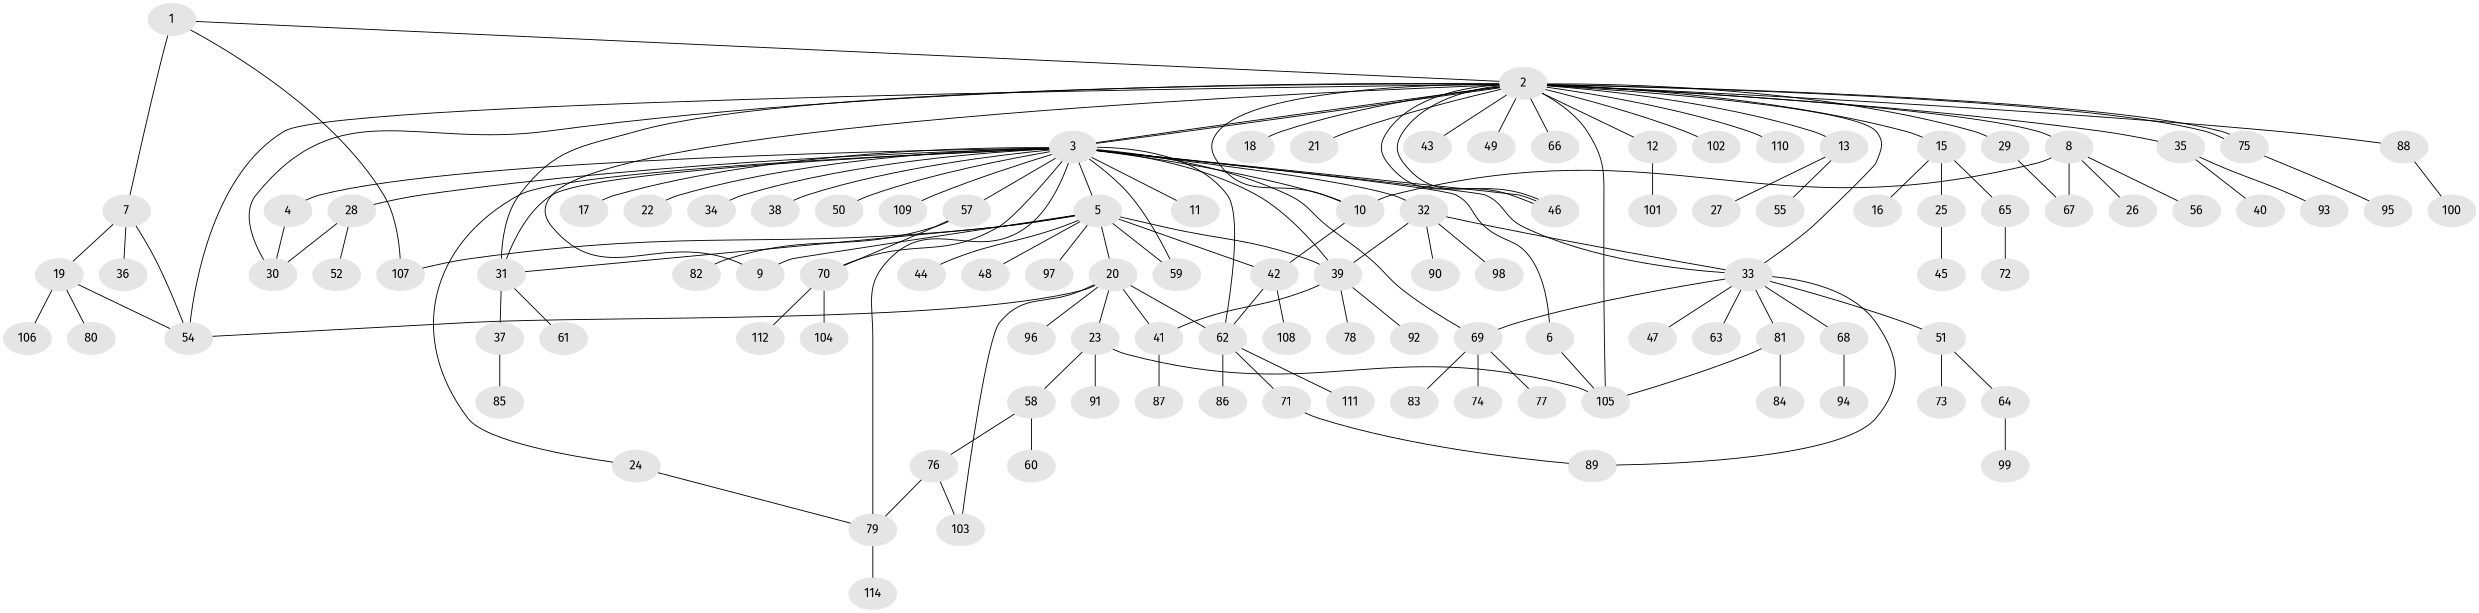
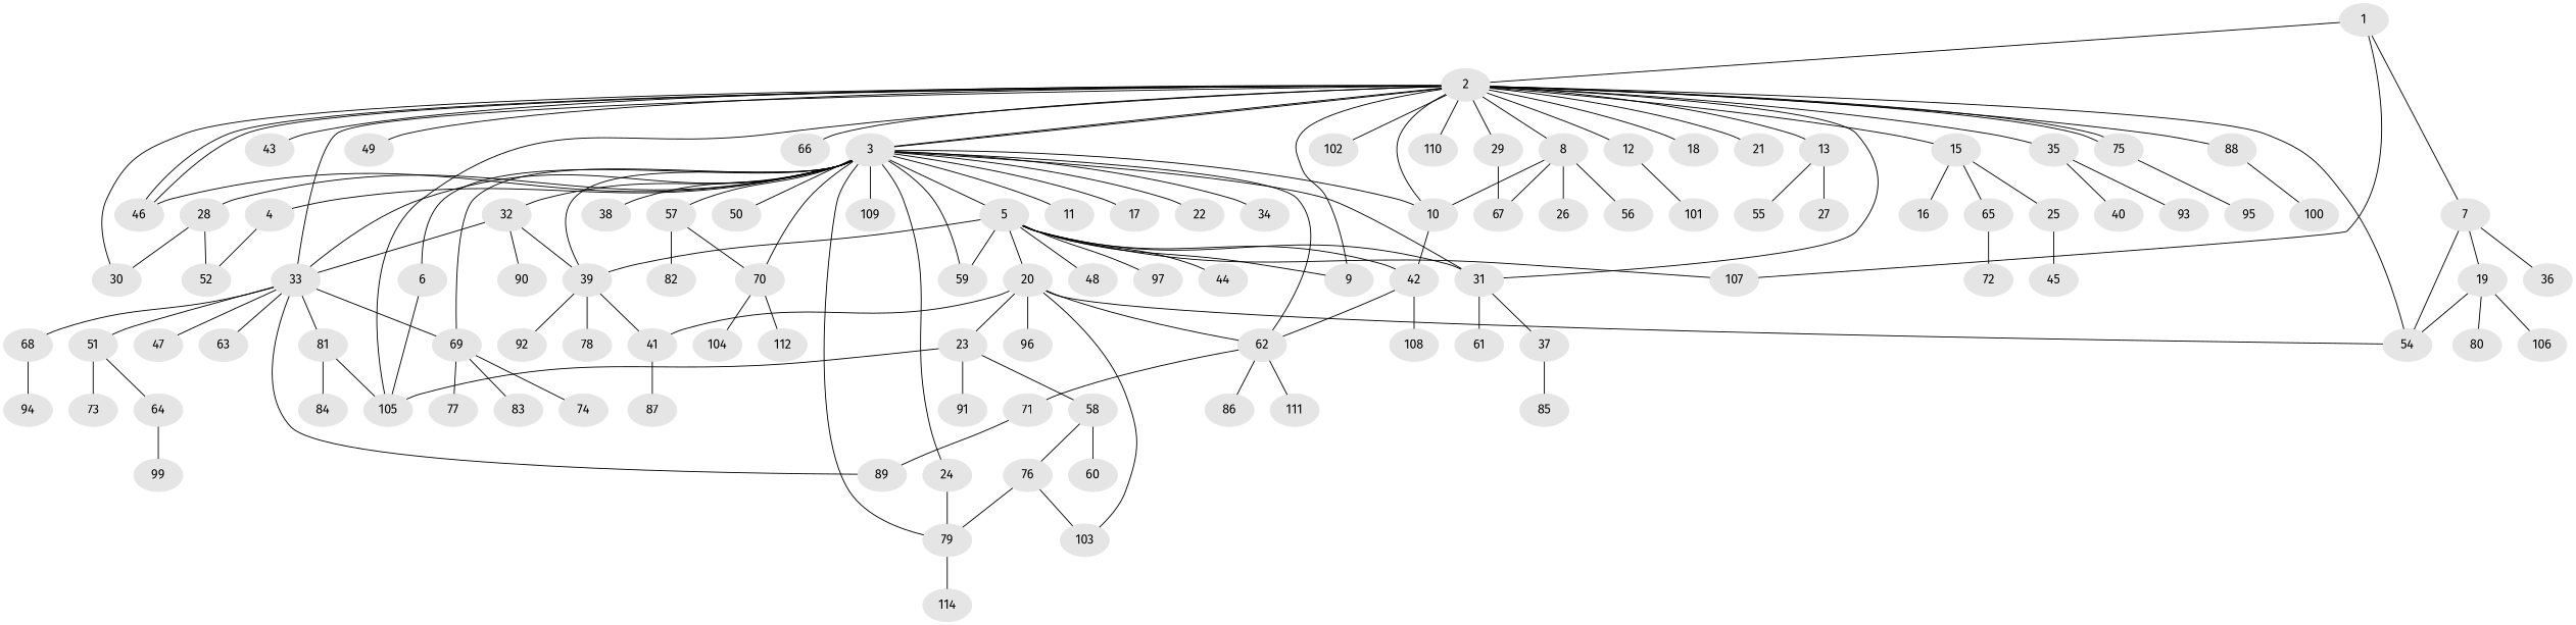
  graph {
    fontname="Fira Sans"
    node [color=gray90 fontname="Fira Sans" style=filled]
    edge [fontname="Fira Sans"]
    1
    2
    7
    107
    3
    8
    9
    10
    12
    13
    15
    18
    21
    29
    30
    31
    33
    35
    43
    46
    49
    54
    66
    75
    88
    102
    105
    110
    19
    36
    4
    5
    6
    11
    17
    22
    24
    28
    32
    34
    38
    39
    50
    57
    59
    62
    69
    70
    79
    109
    26
    56
    67
    42
    101
    27
    55
    16
    25
    65
    37
    61
    47
    51
    63
    68
    81
    89
    40
    93
    95
    100
    20
    44
    48
    97
    52
    90
-   98
    41
    78
    92
    82
    71
    86
    111
    74
    77
    83
    104
    112
    114
    23
    96
    103
    108
    80
    106
    45
    72
    58
    91
    87
    76
    60
    85
    64
    73
    94
    84
    99
    1 -- 2
    1 -- 7
    1 -- 107
    2 -- 3
    2 -- 3
    2 -- 8
    2 -- 9
    2 -- 10
    2 -- 12
    2 -- 13
    2 -- 15
    2 -- 18
    2 -- 21
    2 -- 29
    2 -- 30
    2 -- 31
    2 -- 33
    2 -- 35
    2 -- 43
    2 -- 46
    2 -- 46
    2 -- 49
    2 -- 54
    2 -- 66
    2 -- 75
    2 -- 75
    2 -- 88
    2 -- 102
    2 -- 105
    2 -- 110
    7 -- 54
    7 -- 19
    7 -- 36
    3 -- 10
    3 -- 31
    3 -- 33
    3 -- 46
    3 -- 4
    3 -- 5
    3 -- 6
    3 -- 11
    3 -- 17
    3 -- 22
    3 -- 24
    3 -- 28
    3 -- 32
    3 -- 34
    3 -- 38
    3 -- 39
    3 -- 50
    3 -- 57
    3 -- 59
    3 -- 62
    3 -- 69
    3 -- 70
    3 -- 79
    3 -- 109
    8 -- 10
    8 -- 26
    8 -- 56
    8 -- 67
    10 -- 42
    12 -- 101
    13 -- 27
    13 -- 55
    15 -- 16
    15 -- 25
    15 -- 65
    29 -- 67
    31 -- 37
    31 -- 61
    33 -- 69
    33 -- 47
    33 -- 51
    33 -- 63
    33 -- 68
    33 -- 81
    33 -- 89
    35 -- 40
    35 -- 93
    75 -- 95
    88 -- 100
    19 -- 54
    19 -- 80
    19 -- 106
-   4 -- 30
+   4 -- 52
    5 -- 107
    5 -- 9
    5 -- 31
    5 -- 39
    5 -- 59
    5 -- 42
    5 -- 20
    5 -- 44
    5 -- 48
    5 -- 97
    6 -- 105
    24 -- 79
    28 -- 30
    28 -- 52
    32 -- 33
    32 -- 39
    32 -- 90
-   32 -- 98
    39 -- 41
    39 -- 78
    39 -- 92
    57 -- 70
    57 -- 82
    62 -- 71
    62 -- 86
    62 -- 111
    69 -- 74
    69 -- 77
    69 -- 83
    70 -- 104
    70 -- 112
    79 -- 114
    42 -- 62
    42 -- 108
    25 -- 45
    65 -- 72
    37 -- 85
    51 -- 64
    51 -- 73
    68 -- 94
    81 -- 105
    81 -- 84
    20 -- 54
    20 -- 62
    20 -- 41
    20 -- 23
    20 -- 96
    20 -- 103
    41 -- 87
    71 -- 89
    23 -- 105
    23 -- 58
    23 -- 91
    58 -- 76
    58 -- 60
    76 -- 79
    76 -- 103
    64 -- 99
  }
